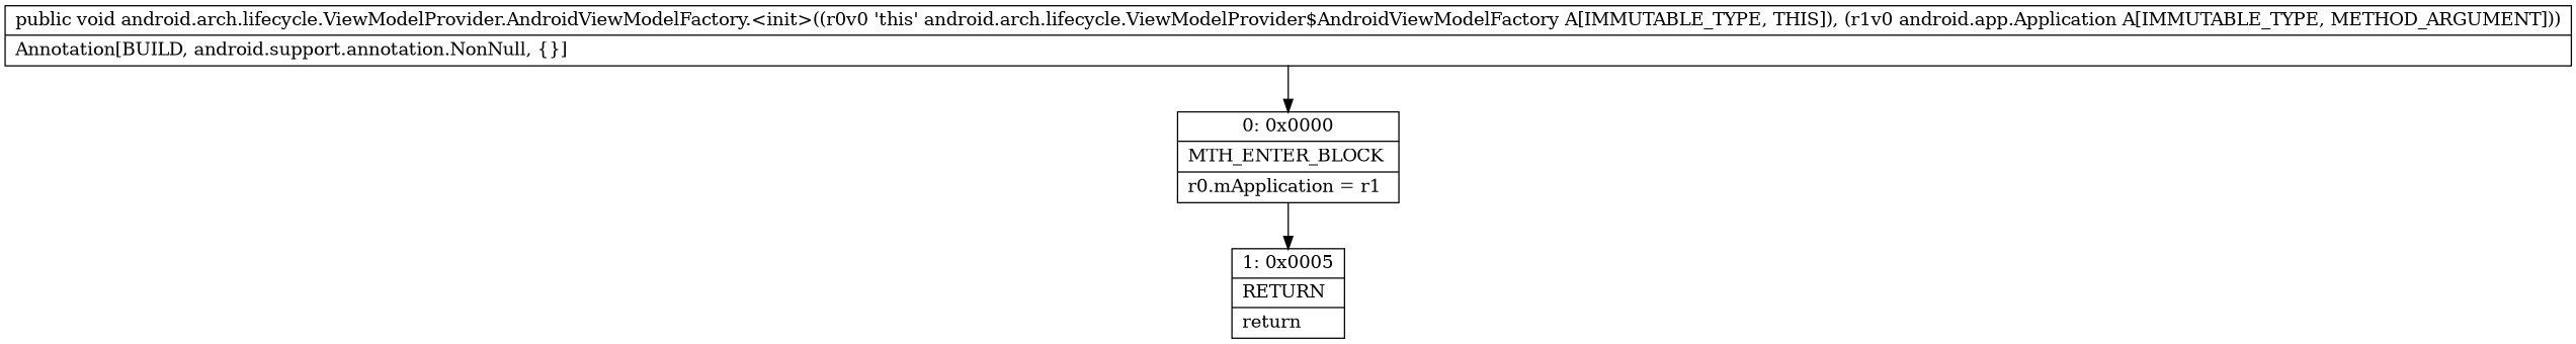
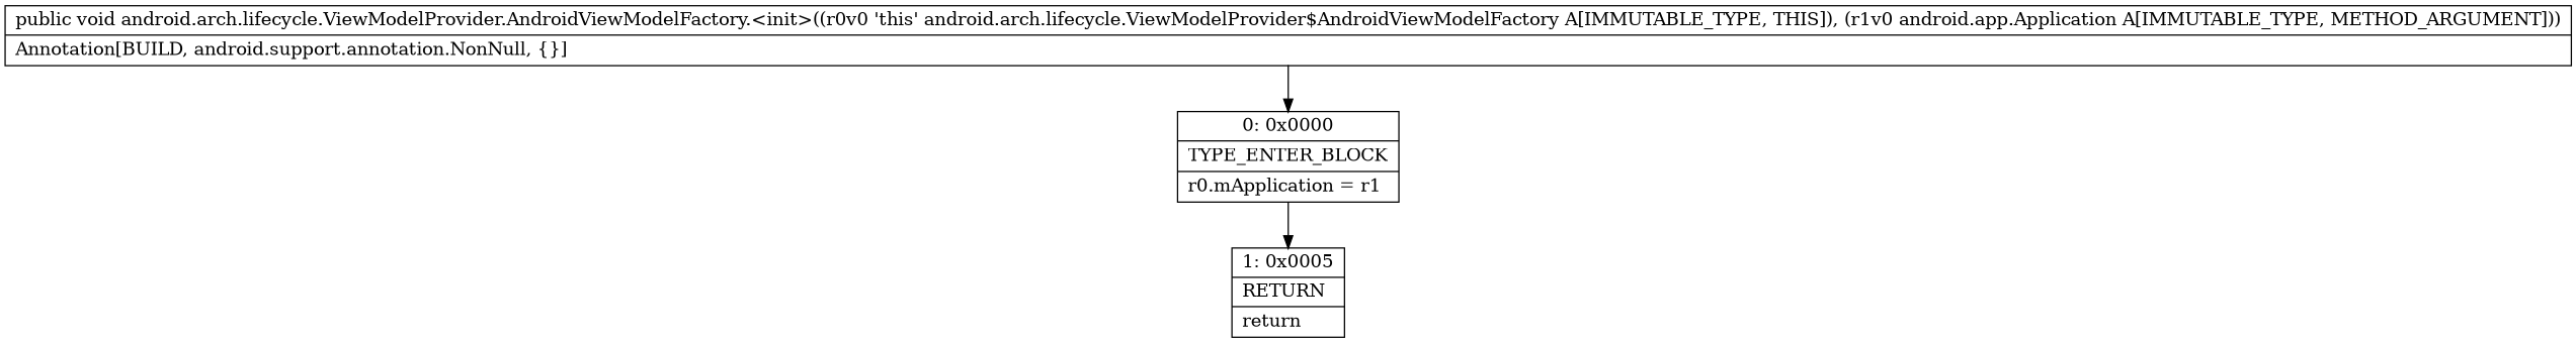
  digraph {
    node [shape=record]
-   n1 [label="{0\:\ 0x0000|MTH_ENTER_BLOCK\l|r0.mApplication = r1\l}"]
+   n1 [label="{0\:\ 0x0000|TYPE_ENTER_BLOCK\l|r0.mApplication = r1\l}"]
    n2 [label="{1\:\ 0x0005|RETURN\l|return\l}"]
    n3 [label="{public void android.arch.lifecycle.ViewModelProvider.AndroidViewModelFactory.\<init\>((r0v0 'this' android.arch.lifecycle.ViewModelProvider$AndroidViewModelFactory A[IMMUTABLE_TYPE, THIS]), (r1v0 android.app.Application A[IMMUTABLE_TYPE, METHOD_ARGUMENT]))  | Annotation[BUILD, android.support.annotation.NonNull, \{\}]\l}"]
    n1 -> n2
    n3 -> n1
  }
